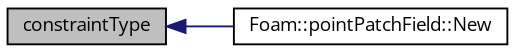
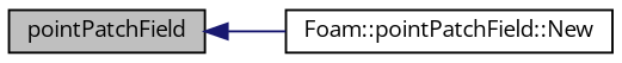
  digraph {
    rankdir=LR
    fontname="Open Sans"
    node [color=black fontname="Open Sans" fontsize=10 shape=record]
-   n1 [fillcolor=grey75 fontcolor=black height=0.2 label=constraintType style=filled width=0.4]
+   n1 [fillcolor=grey75 fontcolor=black height=0.2 label=pointPatchField style=filled width=0.4]
    n2 [height=0.2 label="Foam::pointPatchField::New" width=0.4]
    n1 -> n2 [color=midnightblue dir=back fontname="Open Sans" fontsize=10 labelfontname=Helvetica labelfontsize=10 style=solid]
  }
